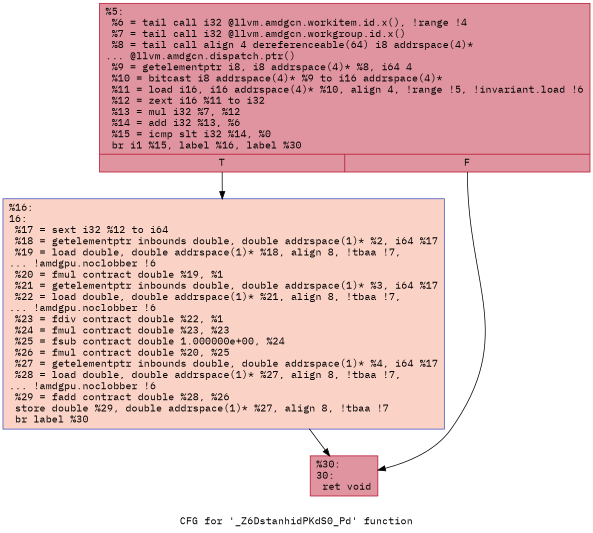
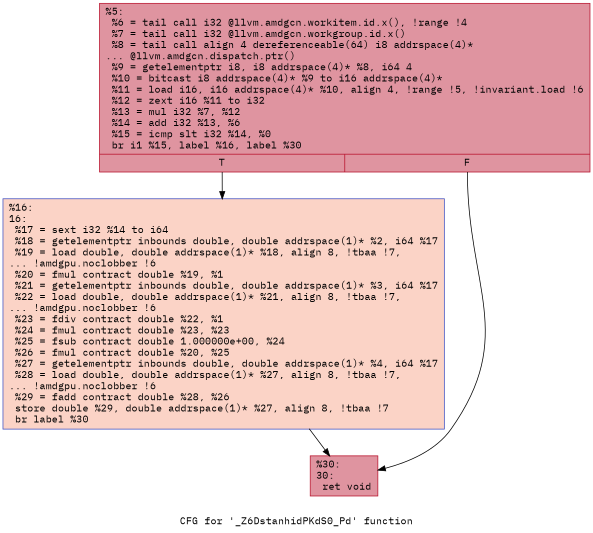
  digraph {
    label="CFG for '_Z6DstanhidPKdS0_Pd' function"
    fontname="IBM Plex Mono"
    node [color="#b70d28ff" fillcolor="#b70d2870" shape=record style=filled fontname="IBM Plex Mono"]
    edge [fontname="IBM Plex Mono"]
    n1 [label="{%5:\l  %6 = tail call i32 @llvm.amdgcn.workitem.id.x(), !range !4\l  %7 = tail call i32 @llvm.amdgcn.workgroup.id.x()\l  %8 = tail call align 4 dereferenceable(64) i8 addrspace(4)*\l... @llvm.amdgcn.dispatch.ptr()\l  %9 = getelementptr i8, i8 addrspace(4)* %8, i64 4\l  %10 = bitcast i8 addrspace(4)* %9 to i16 addrspace(4)*\l  %11 = load i16, i16 addrspace(4)* %10, align 4, !range !5, !invariant.load !6\l  %12 = zext i16 %11 to i32\l  %13 = mul i32 %7, %12\l  %14 = add i32 %13, %6\l  %15 = icmp slt i32 %14, %0\l  br i1 %15, label %16, label %30\l|{<s0>T|<s1>F}}"]
-   n2 [color="#3d50c3ff" fillcolor="#f59c7d70" label="{%16:\l16:                                               \l  %17 = sext i32 %12 to i64\l  %18 = getelementptr inbounds double, double addrspace(1)* %2, i64 %17\l  %19 = load double, double addrspace(1)* %18, align 8, !tbaa !7,\l... !amdgpu.noclobber !6\l  %20 = fmul contract double %19, %1\l  %21 = getelementptr inbounds double, double addrspace(1)* %3, i64 %17\l  %22 = load double, double addrspace(1)* %21, align 8, !tbaa !7,\l... !amdgpu.noclobber !6\l  %23 = fdiv contract double %22, %1\l  %24 = fmul contract double %23, %23\l  %25 = fsub contract double 1.000000e+00, %24\l  %26 = fmul contract double %20, %25\l  %27 = getelementptr inbounds double, double addrspace(1)* %4, i64 %17\l  %28 = load double, double addrspace(1)* %27, align 8, !tbaa !7,\l... !amdgpu.noclobber !6\l  %29 = fadd contract double %28, %26\l  store double %29, double addrspace(1)* %27, align 8, !tbaa !7\l  br label %30\l}"]
+   n2 [color="#3d50c3ff" fillcolor="#f59c7d70" label="{%16:\l16:                                               \l  %17 = sext i32 %14 to i64\l  %18 = getelementptr inbounds double, double addrspace(1)* %2, i64 %17\l  %19 = load double, double addrspace(1)* %18, align 8, !tbaa !7,\l... !amdgpu.noclobber !6\l  %20 = fmul contract double %19, %1\l  %21 = getelementptr inbounds double, double addrspace(1)* %3, i64 %17\l  %22 = load double, double addrspace(1)* %21, align 8, !tbaa !7,\l... !amdgpu.noclobber !6\l  %23 = fdiv contract double %22, %1\l  %24 = fmul contract double %23, %23\l  %25 = fsub contract double 1.000000e+00, %24\l  %26 = fmul contract double %20, %25\l  %27 = getelementptr inbounds double, double addrspace(1)* %4, i64 %17\l  %28 = load double, double addrspace(1)* %27, align 8, !tbaa !7,\l... !amdgpu.noclobber !6\l  %29 = fadd contract double %28, %26\l  store double %29, double addrspace(1)* %27, align 8, !tbaa !7\l  br label %30\l}"]
    n3 [label="{%30:\l30:                                               \l  ret void\l}"]
    n1 -> n2 [tailport=s0]
    n1 -> n3 [tailport=s1]
    n2 -> n3
  }
